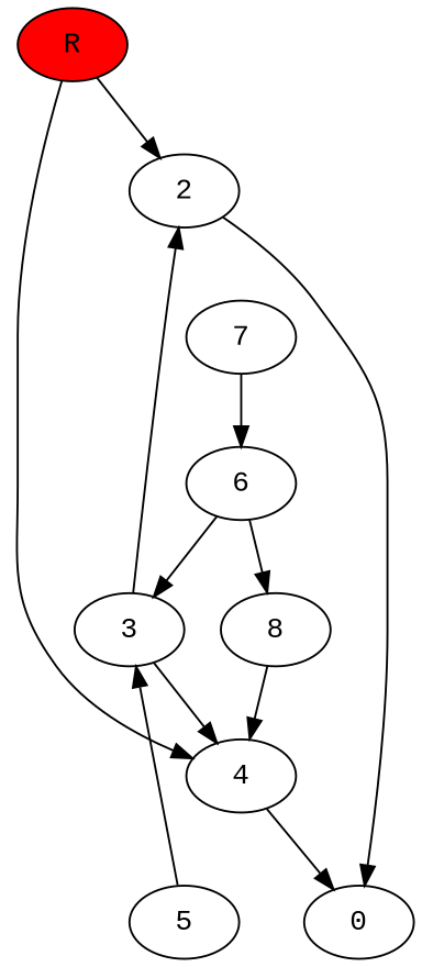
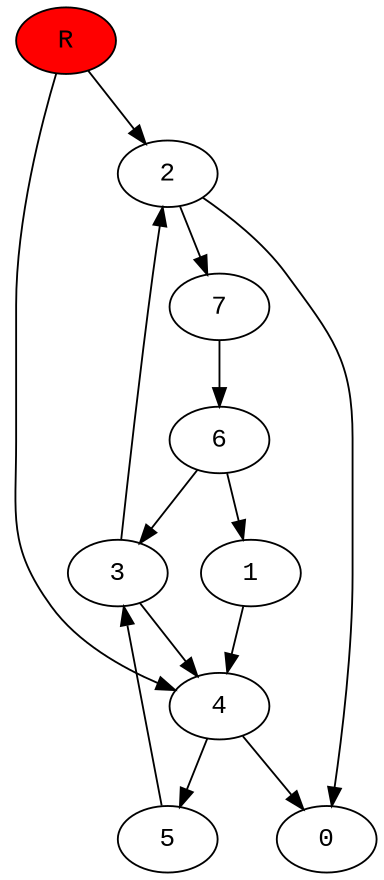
  digraph {
    fontname="Liberation Mono"
    node [fontname="Liberation Mono"]
    edge [fontname="Liberation Mono"]
    n1 [label=0]
    2
    7
    6
    3
    4
    5
-   8
+   8 [label=1]
    R [fillcolor="#ff0000" style=filled]
    2 -> n1
+   2 -> 7
    7 -> 6
    6 -> 3
    6 -> 8
    3 -> 2
    3 -> 4
    4 -> n1
+   4 -> 5
    5 -> 3
    8 -> 4
    R -> 2
    R -> 4
  }
